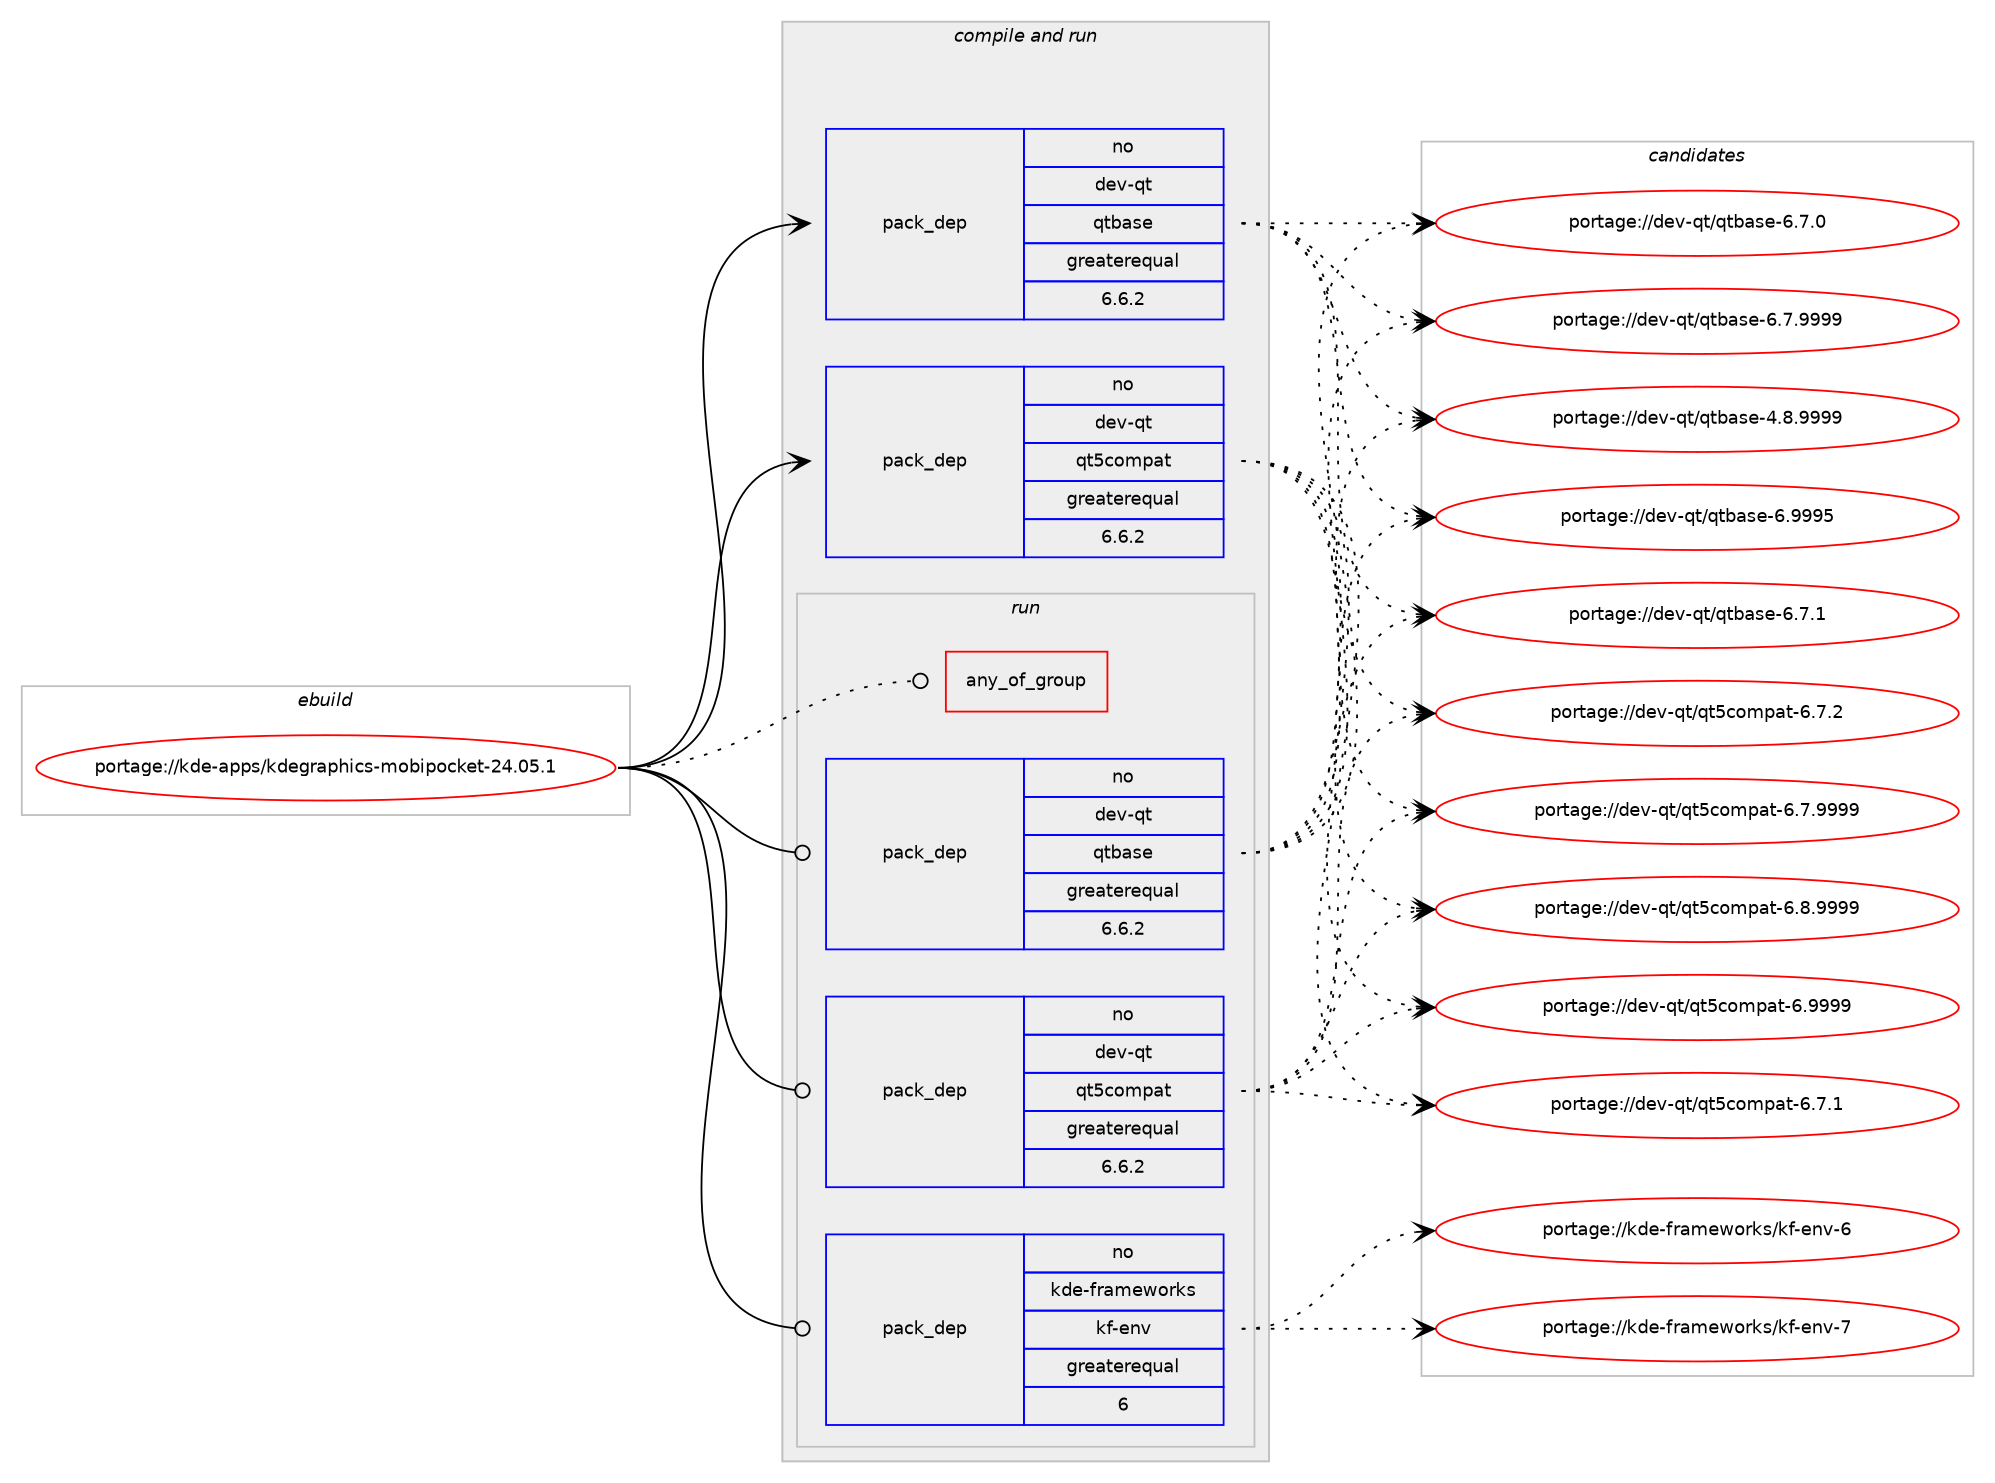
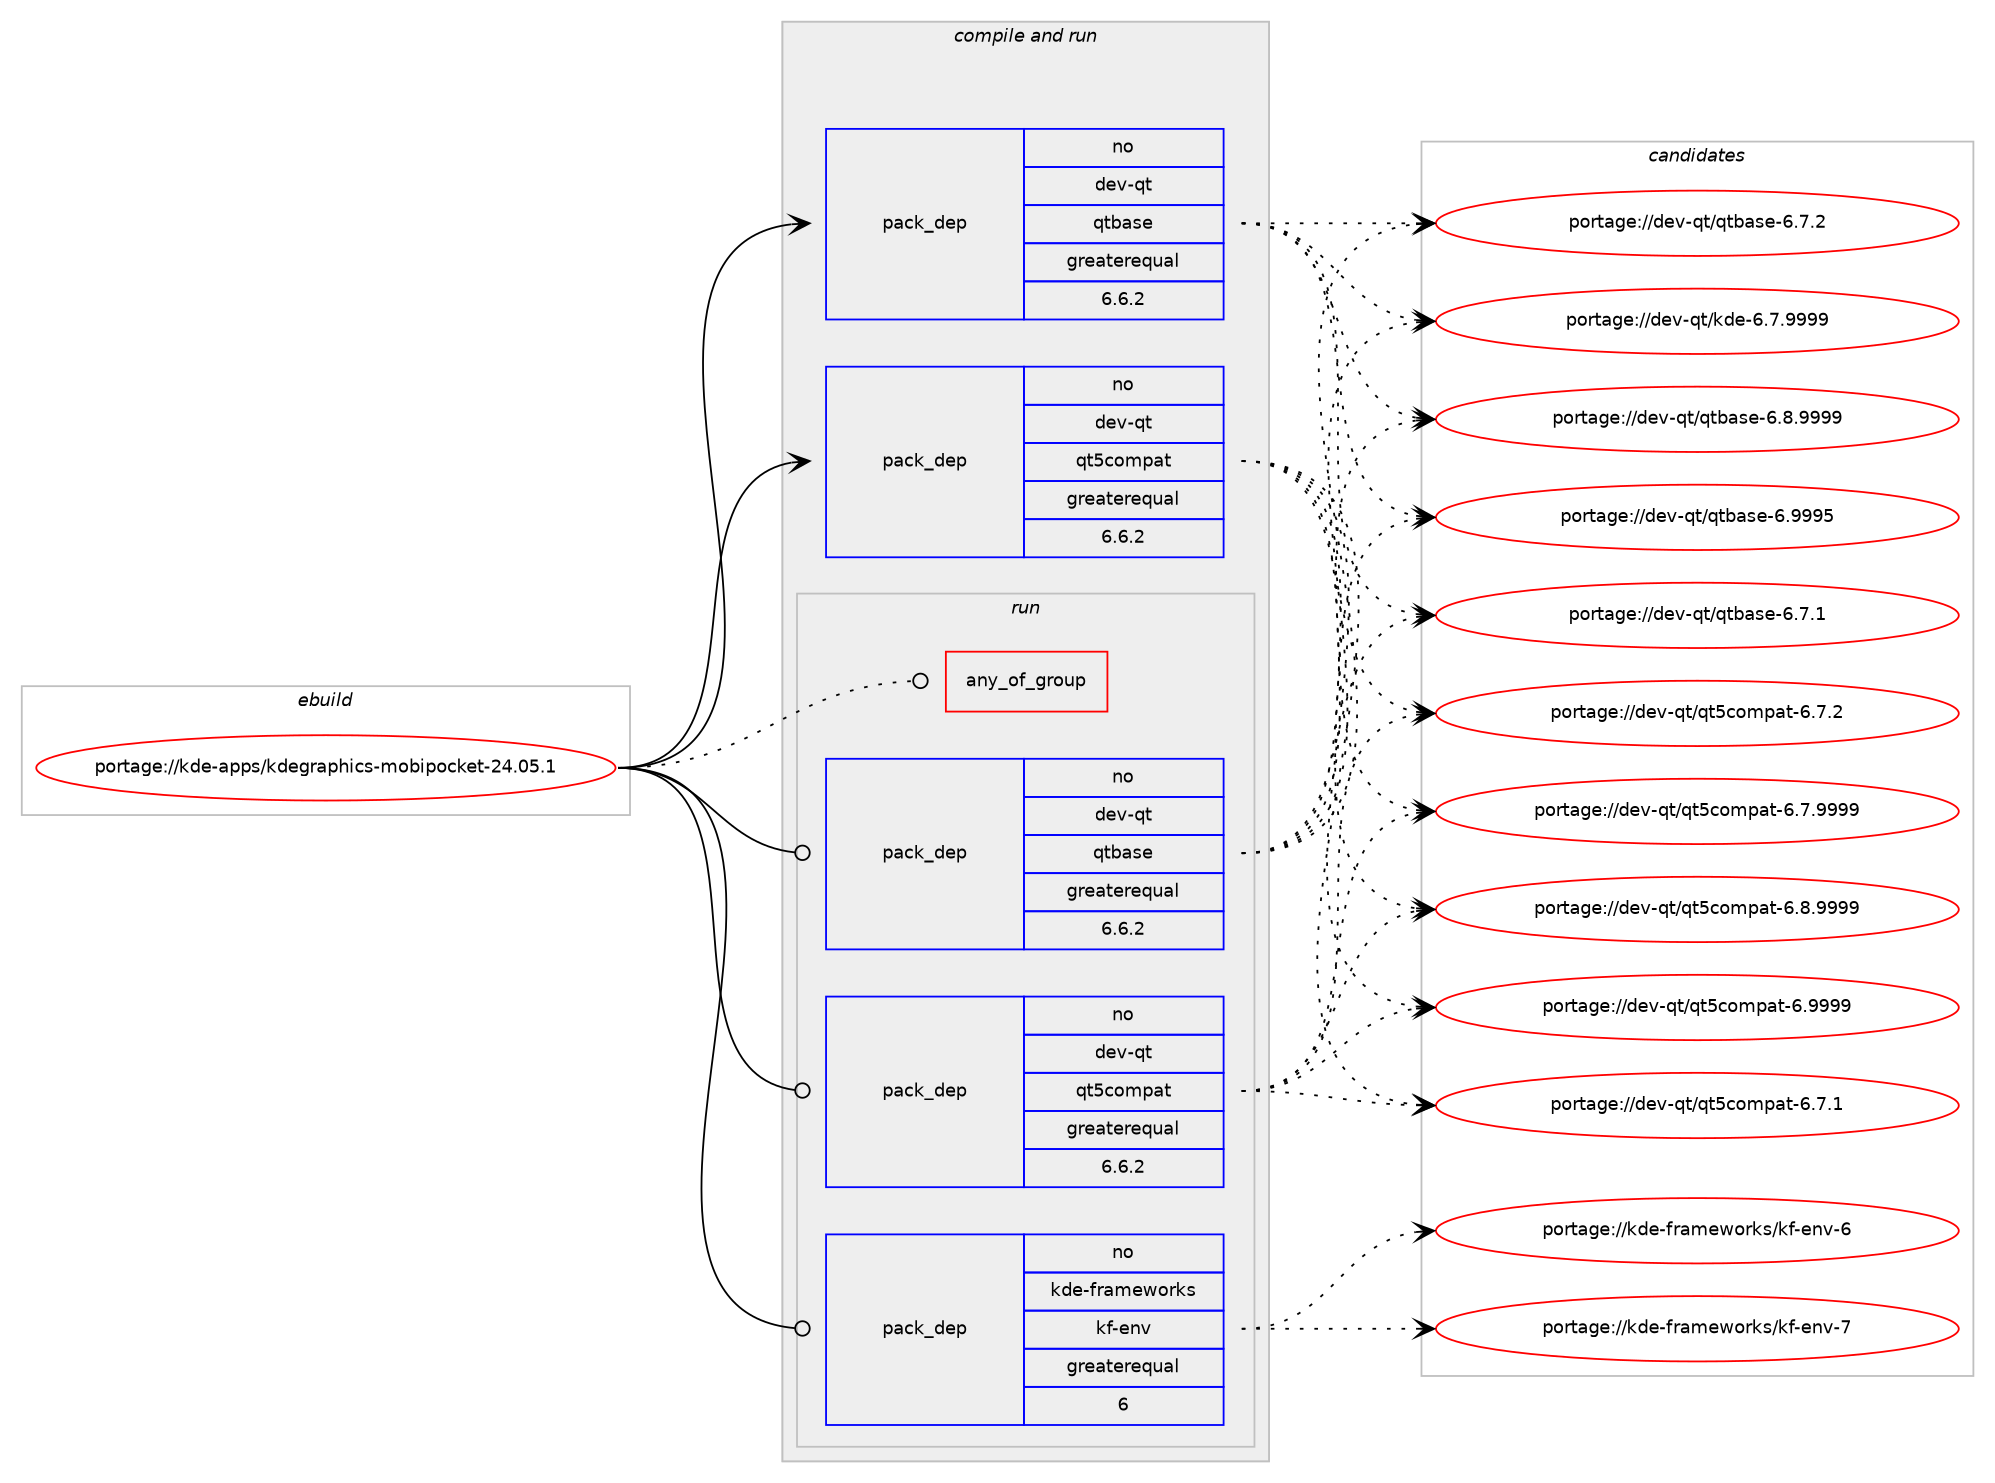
  digraph {
    compound=true
    concentrate=true
    fontname="DejaVu Sans"
    fontsize=10
    newrank=true
    rankdir=LR
    ranksep=1.5
    node [color=red fontname="DejaVu Sans" fontsize=10]
    edge [arrowhead=vee fontname="DejaVu Sans" headport=w style=dotted tailport=e weight=100]
    n1 [label="portage://kde-apps/kdegraphics-mobipocket-24.05.1" width=4]
    n2 [color=blue label=<<TABLE BORDER="0" CELLBORDER="1" CELLSPACING="0" CELLPADDING="4" WIDTH="220"><TR><TD ROWSPAN="6" CELLPADDING="30">pack_dep</TD></TR><TR><TD WIDTH="110">no</TD></TR><TR><TD>dev-qt</TD></TR><TR><TD>qt5compat</TD></TR><TR><TD>greaterequal</TD></TR><TR><TD>6.6.2</TD></TR></TABLE>> shape=none]
    n3 [color=blue label=<<TABLE BORDER="0" CELLBORDER="1" CELLSPACING="0" CELLPADDING="4" WIDTH="220"><TR><TD ROWSPAN="6" CELLPADDING="30">pack_dep</TD></TR><TR><TD WIDTH="110">no</TD></TR><TR><TD>dev-qt</TD></TR><TR><TD>qtbase</TD></TR><TR><TD>greaterequal</TD></TR><TR><TD>6.6.2</TD></TR></TABLE>> shape=none]
    n4 [label=<<TABLE BORDER="0" CELLBORDER="1" CELLSPACING="0" CELLPADDING="4"><TR><TD CELLPADDING="10">any_of_group</TD></TR></TABLE>> shape=none]
    n5 [color=blue label=<<TABLE BORDER="0" CELLBORDER="1" CELLSPACING="0" CELLPADDING="4" WIDTH="220"><TR><TD ROWSPAN="6" CELLPADDING="30">pack_dep</TD></TR><TR><TD WIDTH="110">no</TD></TR><TR><TD>dev-qt</TD></TR><TR><TD>qt5compat</TD></TR><TR><TD>greaterequal</TD></TR><TR><TD>6.6.2</TD></TR></TABLE>> shape=none]
    n6 [color=blue label=<<TABLE BORDER="0" CELLBORDER="1" CELLSPACING="0" CELLPADDING="4" WIDTH="220"><TR><TD ROWSPAN="6" CELLPADDING="30">pack_dep</TD></TR><TR><TD WIDTH="110">no</TD></TR><TR><TD>dev-qt</TD></TR><TR><TD>qtbase</TD></TR><TR><TD>greaterequal</TD></TR><TR><TD>6.6.2</TD></TR></TABLE>> shape=none]
    n7 [color=blue label=<<TABLE BORDER="0" CELLBORDER="1" CELLSPACING="0" CELLPADDING="4" WIDTH="220"><TR><TD ROWSPAN="6" CELLPADDING="30">pack_dep</TD></TR><TR><TD WIDTH="110">no</TD></TR><TR><TD>kde-frameworks</TD></TR><TR><TD>kf-env</TD></TR><TR><TD>greaterequal</TD></TR><TR><TD>6</TD></TR></TABLE>> shape=none]
    n8 [label="portage://dev-qt/qt5compat-6.7.1" width=4]
    n9 [label="portage://dev-qt/qt5compat-6.7.2" width=4]
    n10 [label="portage://dev-qt/qt5compat-6.7.9999" width=4]
    n11 [label="portage://dev-qt/qt5compat-6.8.9999" width=4]
    n12 [label="portage://dev-qt/qt5compat-6.9999" width=4]
    n13 [label="portage://dev-qt/qtbase-6.7.1" width=4]
-   n14 [label="portage://dev-qt/qtbase-6.7.0" width=4]
-   n15 [label="portage://dev-qt/qtbase-6.7.9999" width=4]
-   n16 [label="portage://dev-qt/qtbase-4.8.9999" width=4]
+   n14 [label="portage://dev-qt/qtbase-6.7.2" width=4]
+   n15 [label="portage://dev-qt/kde-6.7.9999" width=4]
+   n16 [label="portage://dev-qt/qtbase-6.8.9999" width=4]
    n17 [label="portage://dev-qt/qtbase-6.9995" width=4]
    n18 [label="portage://kde-frameworks/kf-env-7" width=4]
    n19 [label="portage://kde-frameworks/kf-env-6" width=4]
    subgraph cluster_1 {
      color=gray
      label=<<i>ebuild</i>>
      rank=same
      n1
    }
    subgraph cluster_2 {
      color=gray
      label=<<i>dependencies</i>>
      subgraph cluster_3 {
        color=gray
        fillcolor="#eeeeee"
        label=<<i>compile</i>>
        style=filled
        subgraph sub_4 {
          color=gray
          fillcolor="#eeeeee"
          label=<<i>compile</i>>
          style=filled
          n2
        }
        subgraph sub_5 {
          color=gray
          fillcolor="#eeeeee"
          label=<<i>compile</i>>
          style=filled
          n3
        }
      }
      subgraph cluster_6 {
        color=gray
        fillcolor="#eeeeee"
        label=<<i>compile and run</i>>
        style=filled
      }
      subgraph cluster_7 {
        color=gray
        fillcolor="#eeeeee"
        label=<<i>run</i>>
        style=filled
        subgraph sub_8 {
          color=gray
          fillcolor="#eeeeee"
          label=<<i>run</i>>
          style=filled
          n4
        }
        subgraph sub_9 {
          color=gray
          fillcolor="#eeeeee"
          label=<<i>run</i>>
          style=filled
          n5
        }
        subgraph sub_10 {
          color=gray
          fillcolor="#eeeeee"
          label=<<i>run</i>>
          style=filled
          n6
        }
        subgraph sub_11 {
          color=gray
          fillcolor="#eeeeee"
          label=<<i>run</i>>
          style=filled
          n7
        }
      }
    }
    subgraph cluster_12 {
      color=gray
      label=<<i>candidates</i>>
      rank=same
      subgraph sub_13 {
        color=black
        label=<<i>candidates</i>>
        nodesep=1
        rank=same
        n8
        n9
        n10
        n11
        n12
      }
      subgraph sub_14 {
        color=black
        label=<<i>candidates</i>>
        nodesep=1
        rank=same
        n13
        n14
        n15
        n16
        n17
      }
      subgraph sub_15 {
        color=black
        label=<<i>candidates</i>>
        nodesep=1
        rank=same
        n8
        n9
        n10
        n11
        n12
      }
      subgraph sub_16 {
        color=black
        label=<<i>candidates</i>>
        nodesep=1
        rank=same
        n13
        n14
        n15
        n16
        n17
      }
      subgraph sub_17 {
        color=black
        label=<<i>candidates</i>>
        nodesep=1
        rank=same
        n18
        n19
      }
    }
    n1 -> n2 [style=solid weight=20]
    n1 -> n3 [style=solid weight=20]
    n1 -> n4 [arrowhead=odot weight=20]
    n1 -> n5 [arrowhead=odot style=solid weight=20]
    n1 -> n6 [arrowhead=odot style=solid weight=20]
    n1 -> n7 [arrowhead=odot style=solid weight=20]
    n2 -> n8
    n2 -> n9
    n2 -> n10
    n2 -> n11
    n2 -> n12
    n3 -> n13
    n3 -> n14
    n3 -> n15
    n3 -> n16
    n3 -> n17
    n5 -> n8
    n5 -> n9
    n5 -> n10
    n5 -> n11
    n5 -> n12
    n6 -> n13
    n6 -> n14
    n6 -> n15
    n6 -> n16
    n6 -> n17
    n7 -> n18
    n7 -> n19
  }
